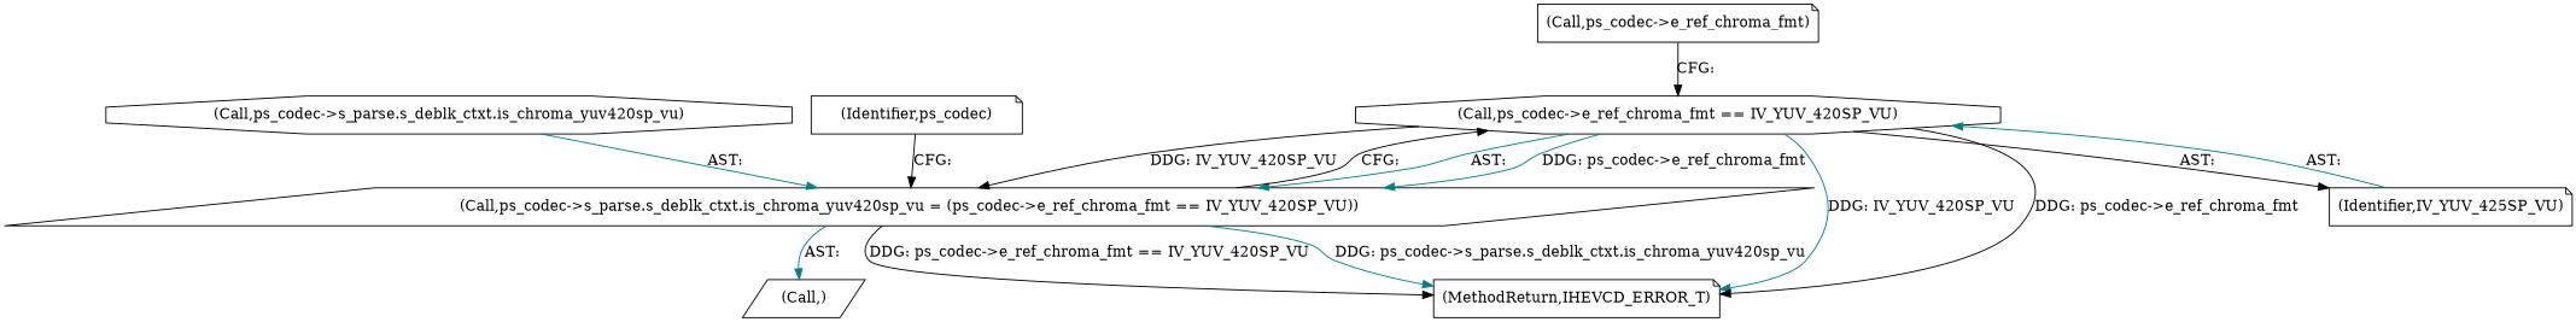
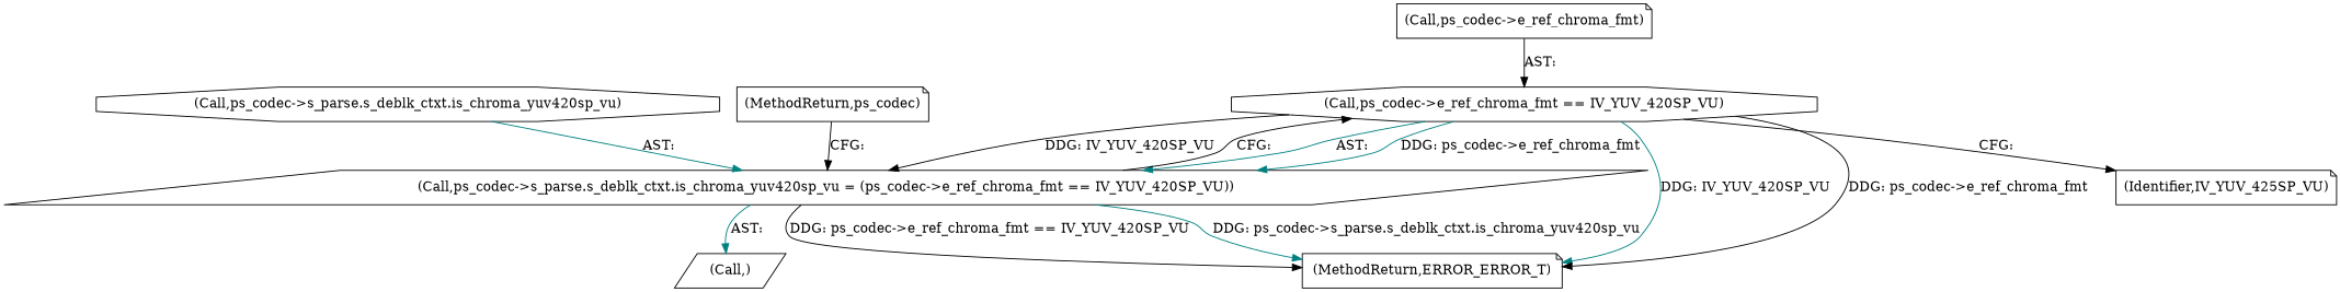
  digraph {
    node [shape=note]
    edge [color=teal]
    n1 [label="(Call,ps_codec->e_ref_chroma_fmt == IV_YUV_420SP_VU)" shape=octagon]
    n2 [label="(Call,ps_codec->s_parse.s_deblk_ctxt.is_chroma_yuv420sp_vu = (ps_codec->e_ref_chroma_fmt == IV_YUV_420SP_VU))" shape=parallelogram]
-   n3 [label="(MethodReturn,IHEVCD_ERROR_T)"]
+   n3 [label="(MethodReturn,ERROR_ERROR_T)"]
    n4 [label="(Identifier,IV_YUV_425SP_VU)"]
    n5 [label="(Call,)" shape=parallelogram]
    n6 [label="(Call,ps_codec->e_ref_chroma_fmt)"]
    n7 [label="(Call,ps_codec->s_parse.s_deblk_ctxt.is_chroma_yuv420sp_vu)" shape=octagon]
-   n8 [label="(Identifier,ps_codec)"]
+   n8 [label="(MethodReturn,ps_codec)"]
    n1 -> n2 [label="AST: "]
    n1 -> n2 [label="DDG: ps_codec->e_ref_chroma_fmt"]
    n1 -> n2 [color=black label="DDG: IV_YUV_420SP_VU"]
    n1 -> n3 [label="DDG: IV_YUV_420SP_VU"]
    n1 -> n3 [color=black label="DDG: ps_codec->e_ref_chroma_fmt"]
-   n1 -> n4 [color=black label="AST: "]
+   n1 -> n4 [color=black label="CFG: "]
    n2 -> n1 [color=black label="CFG: "]
    n2 -> n3 [color=black label="DDG: ps_codec->e_ref_chroma_fmt == IV_YUV_420SP_VU"]
    n2 -> n3 [label="DDG: ps_codec->s_parse.s_deblk_ctxt.is_chroma_yuv420sp_vu"]
    n2 -> n5 [label="AST: "]
-   n4 -> n1 [label="AST: "]
-   n6 -> n1 [color=black label="CFG: "]
+   n6 -> n1 [color=black label="AST: "]
    n7 -> n2 [label="AST: "]
    n8 -> n2 [color=black label="CFG: "]
  }
